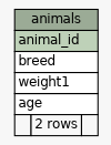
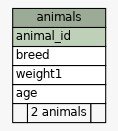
  digraph {
    bgcolor="#f7f7f7"
    fontname=Helvetica
    fontsize=11
    nodesep=0.18
    rankdir=RL
    ranksep=0.46
-   n1 [fontname=Helvetica fontsize=11 label=<     <TABLE BORDER="0" CELLBORDER="1" CELLSPACING="0" BGCOLOR="#ffffff">       <TR><TD COLSPAN="3" BGCOLOR="#9bab96" ALIGN="CENTER">animals</TD></TR>       <TR><TD PORT="animal_id" COLSPAN="3" BGCOLOR="#bed1b8" ALIGN="LEFT">animal_id</TD></TR>       <TR><TD PORT="breed" COLSPAN="3" ALIGN="LEFT">breed</TD></TR>       <TR><TD PORT="weight1" COLSPAN="3" ALIGN="LEFT">weight1</TD></TR>       <TR><TD PORT="age" COLSPAN="3" ALIGN="LEFT">age</TD></TR>       <TR><TD ALIGN="LEFT" BGCOLOR="#f7f7f7">  </TD><TD ALIGN="RIGHT" BGCOLOR="#f7f7f7">2 rows</TD><TD ALIGN="RIGHT" BGCOLOR="#f7f7f7">  </TD></TR>     </TABLE>> shape=plaintext]
+   n1 [fontname=Helvetica fontsize=11 label=<     <TABLE BORDER="0" CELLBORDER="1" CELLSPACING="0" BGCOLOR="#ffffff">       <TR><TD COLSPAN="3" BGCOLOR="#9bab96" ALIGN="CENTER">animals</TD></TR>       <TR><TD PORT="animal_id" COLSPAN="3" BGCOLOR="#bed1b8" ALIGN="LEFT">animal_id</TD></TR>       <TR><TD PORT="breed" COLSPAN="3" ALIGN="LEFT">breed</TD></TR>       <TR><TD PORT="weight1" COLSPAN="3" ALIGN="LEFT">weight1</TD></TR>       <TR><TD PORT="age" COLSPAN="3" ALIGN="LEFT">age</TD></TR>       <TR><TD ALIGN="LEFT" BGCOLOR="#f7f7f7">  </TD><TD ALIGN="RIGHT" BGCOLOR="#f7f7f7">2 animals</TD><TD ALIGN="RIGHT" BGCOLOR="#f7f7f7">  </TD></TR>     </TABLE>> shape=plaintext]
  }
